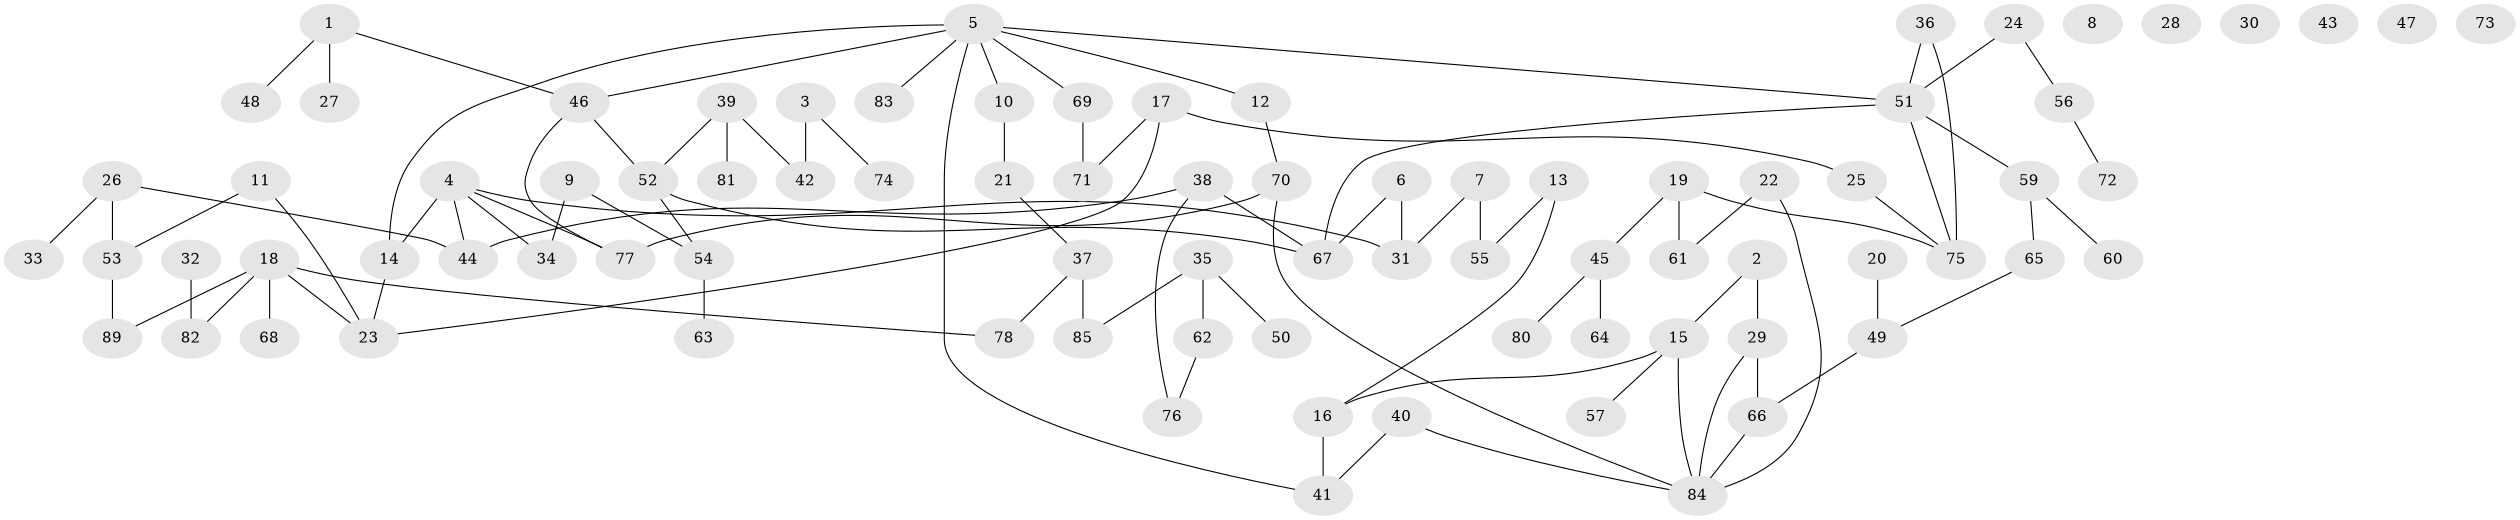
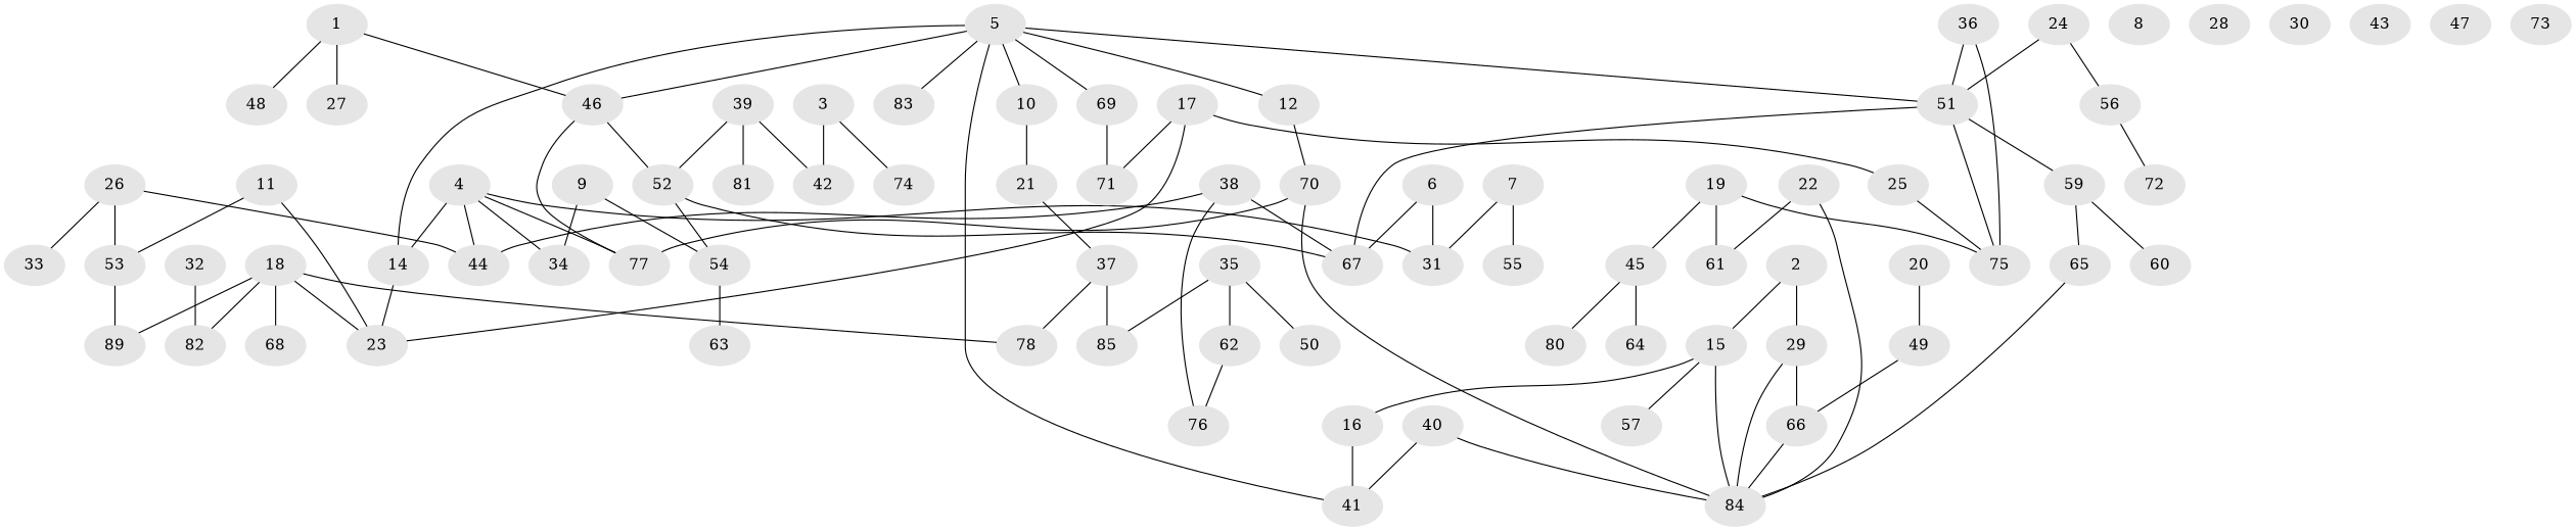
  graph {
    node [color=gray90 style=filled]
    1
    27
    46
    48
    77
    52
    2
    15
    29
    57
    16
    84
    66
    3
    42
    74
    4
    14
    31
    34
    44
    23
    5
    10
    12
    41
    51
    69
    83
    21
    70
    67
    75
    59
    71
    6
    7
    55
    8
    9
    54
    63
    37
    11
    53
    n46 [label=89]
-   13
    17
    25
    18
    68
    78
    82
    19
    45
    61
    64
    80
    20
    49
    85
    22
    24
    56
    72
    26
    33
    28
    30
    32
    35
    50
    62
    76
    36
    38
    39
    81
    40
    43
    47
    60
    65
    73
    1 -- 27
    1 -- 46
    1 -- 48
    46 -- 77
    46 -- 52
    52 -- 67
    52 -- 54
    2 -- 15
    2 -- 29
    15 -- 57
    15 -- 16
    15 -- 84
    29 -- 84
    29 -- 66
    16 -- 41
    66 -- 84
    3 -- 42
    3 -- 74
    4 -- 77
    4 -- 14
    4 -- 31
    4 -- 34
    4 -- 44
    14 -- 23
    5 -- 46
    5 -- 14
    5 -- 10
    5 -- 12
    5 -- 41
    5 -- 51
    5 -- 69
    5 -- 83
    10 -- 21
    12 -- 70
    51 -- 67
    51 -- 75
    51 -- 59
    69 -- 71
    21 -- 37
    70 -- 77
    70 -- 84
    59 -- 60
    59 -- 65
    6 -- 31
    6 -- 67
    7 -- 31
    7 -- 55
    9 -- 34
    9 -- 54
    54 -- 63
    37 -- 78
    37 -- 85
    11 -- 23
    11 -- 53
    53 -- n46
-   13 -- 16
-   13 -- 55
    17 -- 23
    17 -- 71
    17 -- 25
    25 -- 75
    18 -- 23
    18 -- n46
    18 -- 68
    18 -- 78
    18 -- 82
    19 -- 75
    19 -- 45
    19 -- 61
    45 -- 64
    45 -- 80
    20 -- 49
    49 -- 66
    22 -- 84
    22 -- 61
    24 -- 51
    24 -- 56
    56 -- 72
    26 -- 44
    26 -- 53
    26 -- 33
    32 -- 82
    35 -- 85
    35 -- 50
    35 -- 62
    62 -- 76
    36 -- 51
    36 -- 75
    38 -- 44
    38 -- 67
    38 -- 76
    39 -- 52
    39 -- 42
    39 -- 81
    40 -- 84
    40 -- 41
-   65 -- 49
+   65 -- 84
  }
